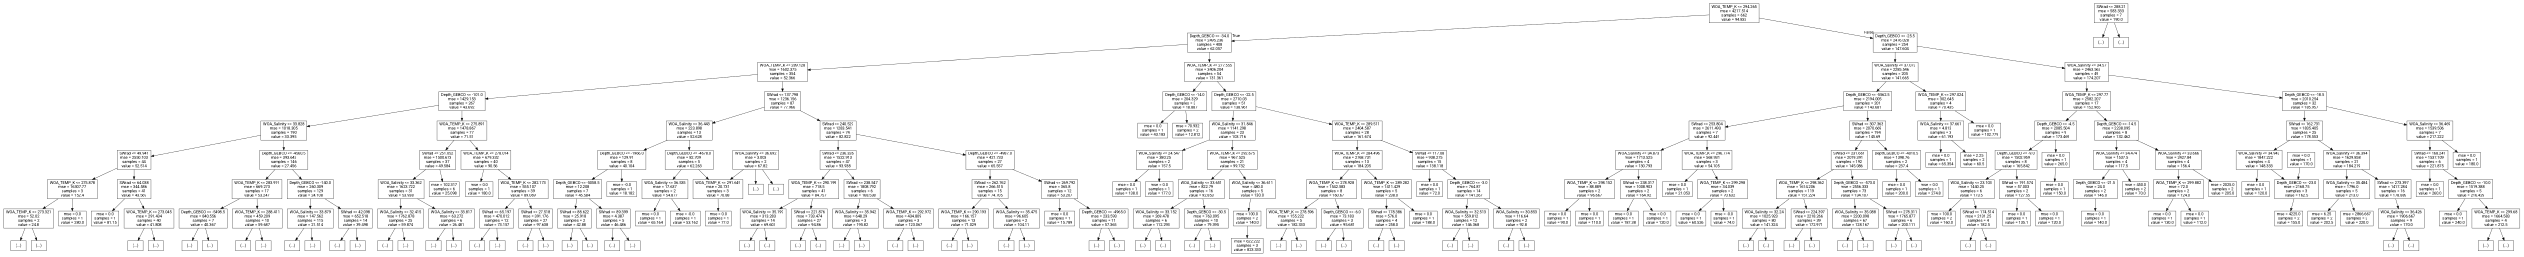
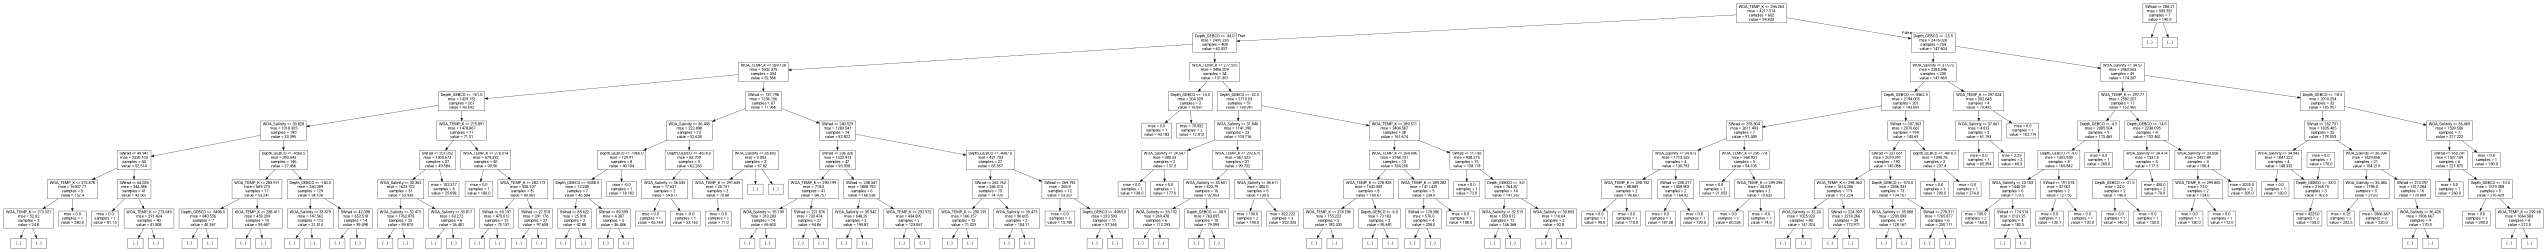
  digraph {
    fontname=Roboto
    node [fontname=Roboto shape=box]
    edge [fontname=Roboto]
    n1 [label="WOA_TEMP_K <= 294.265\nmse = 4217.514\nsamples = 662\nvalue = 94.833"]
    n2 [label="Depth_GEBCO <= -34.0\nmse = 2495.236\nsamples = 408\nvalue = 62.057"]
    n3 [label="Depth_GEBCO <= -25.5\nmse = 2476.028\nsamples = 254\nvalue = 147.604"]
    n4 [label="WOA_TEMP_K <= 289.128\nmse = 1602.375\nsamples = 354\nvalue = 52.366"]
    n5 [label="WOA_TEMP_K <= 277.555\nmse = 3406.204\nsamples = 54\nvalue = 131.361"]
    n6 [label="WOA_Salinity <= 37.073\nmse = 2285.546\nsamples = 205\nvalue = 141.665"]
    n7 [label="WOA_Salinity <= 34.57\nmse = 2463.563\nsamples = 49\nvalue = 174.207"]
    n8 [label="Depth_GEBCO <= -101.0\nmse = 1429.153\nsamples = 267\nvalue = 43.692"]
    n9 [label="SWrad <= 137.798\nmse = 1236.156\nsamples = 87\nvalue = 77.966"]
    n10 [label="Depth_GEBCO <= -14.0\nmse = 204.329\nsamples = 3\nvalue = 18.887"]
    n11 [label="Depth_GEBCO <= -22.5\nmse = 2710.03\nsamples = 51\nvalue = 138.961"]
    n12 [label="WOA_Salinity <= 33.828\nmse = 1018.305\nsamples = 190\nvalue = 33.395"]
    n13 [label="WOA_TEMP_K <= 275.891\nmse = 1478.867\nsamples = 77\nvalue = 71.51"]
    n14 [label="WOA_Salinity <= 36.443\nmse = 223.898\nsamples = 13\nvalue = 52.628"]
    n15 [label="SWrad <= 240.529\nmse = 1283.541\nsamples = 74\nvalue = 82.822"]
    n16 [label="SWrad <= 49.941\nmse = 2550.103\nsamples = 44\nvalue = 52.514"]
    n17 [label="Depth_GEBCO <= -4560.5\nmse = 393.643\nsamples = 146\nvalue = 27.456"]
    n18 [label="SWrad <= 251.052\nmse = 1500.673\nsamples = 37\nvalue = 49.584"]
    n19 [label="WOA_TEMP_K <= 278.014\nmse = 679.332\nsamples = 40\nvalue = 90.56"]
    n20 [label="WOA_TEMP_K <= 275.878\nmse = 16307.77\nsamples = 3\nvalue = 152.4"]
    n21 [label="SWrad <= 64.038\nmse = 344.586\nsamples = 41\nvalue = 43.569"]
    n22 [label="WOA_TEMP_K <= 283.919\nmse = 669.273\nsamples = 17\nvalue = 53.247"]
    n23 [label="Depth_GEBCO <= -140.0\nmse = 260.309\nsamples = 129\nvalue = 24.108"]
    n24 [label="WOA_TEMP_K <= 273.321\nmse = 52.02\nsamples = 2\nvalue = 24.8"]
    n25 [label="mse = 0.0\nsamples = 1\nvalue = 280.0"]
    n26 [label="mse = 0.0\nsamples = 1\nvalue = 81.15"]
    n27 [label="WOA_TEMP_K <= 273.045\nmse = 291.434\nsamples = 40\nvalue = 41.808"]
    n28 [label="(...)"]
    n29 [label="(...)"]
    n30 [label="(...)"]
    n31 [label="(...)"]
    n32 [label="Depth_GEBCO <= -5498.5\nmse = 840.556\nsamples = 7\nvalue = 40.367"]
    n33 [label="WOA_TEMP_K <= 288.411\nmse = 459.209\nsamples = 10\nvalue = 59.687"]
    n34 [label="WOA_Salinity <= 33.879\nmse = 147.562\nsamples = 115\nvalue = 21.514"]
    n35 [label="SWrad <= 42.098\nmse = 652.518\nsamples = 14\nvalue = 39.498"]
    n36 [label="(...)"]
    n37 [label="(...)"]
    n38 [label="(...)"]
    n39 [label="(...)"]
    n40 [label="(...)"]
    n41 [label="(...)"]
    n42 [label="(...)"]
    n43 [label="(...)"]
    n44 [label="WOA_Salinity <= 33.362\nmse = 1623.722\nsamples = 31\nvalue = 53.938"]
    n45 [label="mse = 102.317\nsamples = 6\nvalue = 25.098"]
    n46 [label="mse = 0.0\nsamples = 1\nvalue = 180.0"]
    n47 [label="WOA_TEMP_K <= 282.173\nmse = 555.107\nsamples = 39\nvalue = 89.069"]
    n48 [label="WOA_Salinity <= 32.415\nmse = 1762.878\nsamples = 25\nvalue = 59.874"]
    n49 [label="WOA_Salinity <= 33.817\nmse = 63.272\nsamples = 6\nvalue = 26.481"]
    n50 [label="(...)"]
    n51 [label="(...)"]
    n52 [label="(...)"]
    n53 [label="(...)"]
    n54 [label="SWrad <= 65.197\nmse = 470.012\nsamples = 12\nvalue = 73.157"]
    n55 [label="SWrad <= 27.518\nmse = 391.176\nsamples = 27\nvalue = 97.638"]
    n56 [label="(...)"]
    n57 [label="(...)"]
    n58 [label="(...)"]
    n59 [label="(...)"]
    n60 [label="Depth_GEBCO <= -1966.0\nmse = 129.91\nsamples = 8\nvalue = 40.104"]
    n61 [label="Depth_GEBCO <= -4678.0\nmse = 82.709\nsamples = 5\nvalue = 62.263"]
    n62 [label="SWrad <= 236.326\nmse = 1522.913\nsamples = 47\nvalue = 93.938"]
    n63 [label="Depth_GEBCO <= -4987.0\nmse = 421.733\nsamples = 27\nvalue = 65.557"]
    n64 [label="Depth_GEBCO <= -5058.5\nmse = 12.208\nsamples = 7\nvalue = 45.584"]
    n65 [label="mse = -0.0\nsamples = 1\nvalue = 18.182"]
    n66 [label="WOA_Salinity <= 36.535\nmse = 17.637\nsamples = 2\nvalue = 54.877"]
    n67 [label="WOA_TEMP_K <= 291.649\nmse = 20.731\nsamples = 3\nvalue = 70.88"]
    n68 [label="SWrad <= 88.622\nmse = 25.918\nsamples = 2\nvalue = 42.88"]
    n69 [label="SWrad <= 89.399\nmse = 4.387\nsamples = 5\nvalue = 46.486"]
    n70 [label="(...)"]
    n71 [label="(...)"]
    n72 [label="(...)"]
    n73 [label="(...)"]
    n74 [label="mse = 0.0\nsamples = 1\nvalue = 65.164"]
    n75 [label="mse = -0.0\nsamples = 1\nvalue = 53.162"]
    n76 [label="mse = 0.0\nsamples = 1\nvalue = 77.0"]
    n77 [label="WOA_Salinity <= 36.692\nmse = 3.003\nsamples = 2\nvalue = 67.82"]
    n78 [label="(...)"]
    n79 [label="(...)"]
    n80 [label="WOA_TEMP_K <= 290.199\nmse = 718.5\nsamples = 41\nvalue = 84.757"]
    n81 [label="SWrad <= 238.547\nmse = 1808.792\nsamples = 6\nvalue = 168.538"]
    n82 [label="SWrad <= 262.762\nmse = 266.515\nsamples = 15\nvalue = 74.705"]
    n83 [label="SWrad <= 269.792\nmse = 365.8\nsamples = 12\nvalue = 53.207"]
    n84 [label="WOA_Salinity <= 35.199\nmse = 313.283\nsamples = 14\nvalue = 69.603"]
    n85 [label="SWrad <= 221.876\nmse = 733.474\nsamples = 27\nvalue = 94.86"]
    n86 [label="WOA_Salinity <= 35.942\nmse = 648.29\nsamples = 3\nvalue = 195.82"]
    n87 [label="WOA_TEMP_K <= 292.972\nmse = 434.809\nsamples = 3\nvalue = 123.067"]
    n88 [label="(...)"]
    n89 [label="(...)"]
    n90 [label="(...)"]
    n91 [label="(...)"]
    n92 [label="(...)"]
    n93 [label="(...)"]
    n94 [label="(...)"]
    n95 [label="(...)"]
    n96 [label="WOA_TEMP_K <= 290.193\nmse = 166.157\nsamples = 13\nvalue = 71.029"]
    n97 [label="WOA_Salinity <= 35.475\nmse = 96.605\nsamples = 2\nvalue = 104.11"]
    n98 [label="mse = 0.0\nsamples = 1\nvalue = 15.789"]
    n99 [label="Depth_GEBCO <= -4965.0\nmse = 233.593\nsamples = 11\nvalue = 57.365"]
    n100 [label="(...)"]
    n101 [label="(...)"]
    n102 [label="(...)"]
    n103 [label="(...)"]
    n104 [label="(...)"]
    n105 [label="(...)"]
    n106 [label="mse = 0.0\nsamples = 1\nvalue = 43.183"]
    n107 [label="mse = 70.932\nsamples = 2\nvalue = 12.812"]
    n108 [label="WOA_Salinity <= 31.846\nmse = 1141.298\nsamples = 23\nvalue = 103.716"]
    n109 [label="WOA_TEMP_K <= 289.511\nmse = 2404.587\nsamples = 28\nvalue = 161.674"]
    n110 [label="WOA_Salinity <= 24.547\nmse = 380.25\nsamples = 2\nvalue = 157.5"]
    n111 [label="WOA_TEMP_K <= 292.675\nmse = 967.525\nsamples = 21\nvalue = 99.732"]
    n112 [label="WOA_TEMP_K <= 284.496\nmse = 2768.731\nsamples = 13\nvalue = 184.205"]
    n113 [label="SWrad <= 117.08\nmse = 938.275\nsamples = 15\nvalue = 138.118"]
    n114 [label="mse = 0.0\nsamples = 1\nvalue = 138.0"]
    n115 [label="mse = 0.0\nsamples = 1\nvalue = 177.0"]
    n116 [label="WOA_Salinity <= 33.651\nmse = 822.79\nsamples = 16\nvalue = 92.853"]
    n117 [label="WOA_Salinity <= 36.611\nmse = 480.0\nsamples = 5\nvalue = 130.0"]
    n118 [label="WOA_Salinity <= 33.152\nmse = 269.478\nsamples = 6\nvalue = 112.293"]
    n119 [label="Depth_GEBCO <= -30.5\nmse = 763.095\nsamples = 10\nvalue = 79.395"]
    n120 [label="mse = 100.0\nsamples = 2\nvalue = 140.0"]
    n121 [label="mse = 622.222\nsamples = 3\nvalue = 823.333"]
    n122 [label="(...)"]
    n123 [label="(...)"]
    n124 [label="(...)"]
    n125 [label="(...)"]
    n126 [label="WOA_TEMP_K <= 278.928\nmse = 1542.583\nsamples = 8\nvalue = 160.67"]
    n127 [label="WOA_TEMP_K <= 289.282\nmse = 1411.429\nsamples = 5\nvalue = 238.0"]
    n128 [label="mse = 0.0\nsamples = 1\nvalue = 72.0"]
    n129 [label="Depth_GEBCO <= -3.0\nmse = 764.87\nsamples = 14\nvalue = 141.267"]
    n130 [label="WOA_TEMP_K <= 278.596\nmse = 155.222\nsamples = 5\nvalue = 182.333"]
    n131 [label="Depth_GEBCO <= -6.0\nmse = 73.183\nsamples = 3\nvalue = 95.681"]
    n132 [label="SWrad <= 178.386\nmse = 576.0\nsamples = 4\nvalue = 258.0"]
    n133 [label="mse = 0.0\nsamples = 1\nvalue = 188.0"]
    n134 [label="(...)"]
    n135 [label="(...)"]
    n136 [label="(...)"]
    n137 [label="(...)"]
    n138 [label="(...)"]
    n139 [label="(...)"]
    n140 [label="WOA_Salinity <= 32.513\nmse = 559.812\nsamples = 12\nvalue = 146.368"]
    n141 [label="WOA_Salinity <= 30.853\nmse = 116.64\nsamples = 2\nvalue = 92.8"]
    n142 [label="(...)"]
    n143 [label="(...)"]
    n144 [label="(...)"]
    n145 [label="(...)"]
    n146 [label="Depth_GEBCO <= -5562.5\nmse = 2194.005\nsamples = 201\nvalue = 143.681"]
    n147 [label="WOA_TEMP_K <= 297.024\nmse = 302.645\nsamples = 4\nvalue = 70.435"]
    n148 [label="WOA_TEMP_K <= 297.77\nmse = 2582.207\nsamples = 17\nvalue = 152.965"]
    n149 [label="Depth_GEBCO <= -18.5\nmse = 2010.254\nsamples = 32\nvalue = 185.957"]
    n150 [label="SWrad <= 253.804\nmse = 2611.493\nsamples = 7\nvalue = 92.449"]
    n151 [label="SWrad <= 307.363\nmse = 2070.669\nsamples = 194\nvalue = 145.69"]
    n152 [label="WOA_Salinity <= 37.661\nmse = 4.813\nsamples = 3\nvalue = 61.193"]
    n153 [label="mse = 0.0\nsamples = 1\nvalue = 102.779"]
    n154 [label="WOA_Salinity <= 34.873\nmse = 1713.525\nsamples = 4\nvalue = 130.793"]
    n155 [label="WOA_TEMP_K <= 296.774\nmse = 568.931\nsamples = 3\nvalue = 54.105"]
    n156 [label="SWrad <= 231.661\nmse = 2019.391\nsamples = 192\nvalue = 145.086"]
    n157 [label="Depth_GEBCO <= -4010.5\nmse = 1398.76\nsamples = 2\nvalue = 237.4"]
    n158 [label="WOA_TEMP_K <= 298.152\nmse = 88.889\nsamples = 2\nvalue = 96.667"]
    n159 [label="SWrad <= 238.317\nmse = 1008.903\nsamples = 2\nvalue = 164.92"]
    n160 [label="mse = 0.0\nsamples = 1\nvalue = 21.053"]
    n161 [label="WOA_TEMP_K <= 299.298\nmse = 34.039\nsamples = 2\nvalue = 70.632"]
    n162 [label="mse = 0.0\nsamples = 1\nvalue = 90.0"]
    n163 [label="mse = 0.0\nsamples = 1\nvalue = 110.0"]
    n164 [label="mse = 0.0\nsamples = 1\nvalue = 187.38"]
    n165 [label="mse = 0.0\nsamples = 1\nvalue = 120.0"]
    n166 [label="mse = 0.0\nsamples = 1\nvalue = 60.526"]
    n167 [label="mse = -0.0\nsamples = 1\nvalue = 74.0"]
    n168 [label="WOA_TEMP_K <= 298.362\nmse = 1614.206\nsamples = 119\nvalue = 151.224"]
    n169 [label="Depth_GEBCO <= -573.0\nmse = 2556.333\nsamples = 73\nvalue = 134.107"]
    n170 [label="mse = 0.0\nsamples = 1\nvalue = 200.0"]
    n171 [label="mse = 0.0\nsamples = 1\nvalue = 274.8"]
    n172 [label="WOA_Salinity <= 32.24\nmse = 1025.923\nsamples = 80\nvalue = 141.324"]
    n173 [label="SWrad <= 224.397\nmse = 2218.266\nsamples = 39\nvalue = 172.971"]
    n174 [label="WOA_Salinity <= 35.088\nmse = 2200.098\nsamples = 67\nvalue = 128.167"]
    n175 [label="SWrad <= 278.311\nmse = 1765.877\nsamples = 6\nvalue = 200.111"]
    n176 [label="(...)"]
    n177 [label="(...)"]
    n178 [label="(...)"]
    n179 [label="(...)"]
    n180 [label="(...)"]
    n181 [label="(...)"]
    n182 [label="(...)"]
    n183 [label="(...)"]
    n184 [label="mse = 0.0\nsamples = 1\nvalue = 65.354"]
    n185 [label="mse = 2.25\nsamples = 2\nvalue = 60.5"]
    n186 [label="Depth_GEBCO <= -4.5\nmse = 2085.504\nsamples = 9\nvalue = 173.469"]
    n187 [label="Depth_GEBCO <= -14.5\nmse = 2238.095\nsamples = 8\nvalue = 132.462"]
    n188 [label="SWrad <= 162.731\nmse = 1835.405\nsamples = 25\nvalue = 178.553"]
    n189 [label="WOA_Salinity <= 36.469\nmse = 1539.506\nsamples = 7\nvalue = 217.222"]
    n190 [label="Depth_GEBCO <= -9.0\nmse = 1502.959\nsamples = 8\nvalue = 165.842"]
    n191 [label="mse = 0.0\nsamples = 1\nvalue = 265.0"]
    n192 [label="WOA_Salinity <= 34.474\nmse = 1537.5\nsamples = 4\nvalue = 117.5"]
    n193 [label="WOA_Salinity <= 33.666\nmse = 2427.84\nsamples = 4\nvalue = 156.4"]
    n194 [label="WOA_Salinity <= 23.103\nmse = 1440.25\nsamples = 6\nvalue = 173.5"]
    n195 [label="SWrad <= 191.574\nmse = 57.003\nsamples = 2\nvalue = 127.55"]
    n196 [label="mse = 100.0\nsamples = 2\nvalue = 160.0"]
    n197 [label="SWrad <= 174.514\nmse = 2131.25\nsamples = 4\nvalue = 182.5"]
    n198 [label="mse = 0.0\nsamples = 1\nvalue = 135.1"]
    n199 [label="mse = 0.0\nsamples = 1\nvalue = 120.0"]
    n200 [label="(...)"]
    n201 [label="(...)"]
    n202 [label="Depth_GEBCO <= -21.5\nmse = 24.0\nsamples = 2\nvalue = 146.0"]
    n203 [label="mse = 450.0\nsamples = 2\nvalue = 70.0"]
    n204 [label="WOA_TEMP_K <= 299.882\nmse = 72.0\nsamples = 2\nvalue = 124.0"]
    n205 [label="mse = 2025.0\nsamples = 2\nvalue = 205.0"]
    n206 [label="mse = 0.0\nsamples = 1\nvalue = 140.0"]
    n207 [label="mse = 0.0\nsamples = 1\nvalue = 150.0"]
    n208 [label="mse = 0.0\nsamples = 1\nvalue = 130.0"]
    n209 [label="mse = 0.0\nsamples = 1\nvalue = 112.0"]
    n210 [label="WOA_Salinity <= 34.943\nmse = 1847.222\nsamples = 4\nvalue = 148.333"]
    n211 [label="WOA_Salinity <= 36.394\nmse = 1629.858\nsamples = 21\nvalue = 184.219"]
    n212 [label="SWrad <= 168.241\nmse = 1537.109\nsamples = 6\nvalue = 221.875"]
    n213 [label="mse = 0.0\nsamples = 1\nvalue = 180.0"]
    n214 [label="mse = 0.0\nsamples = 1\nvalue = 120.0"]
    n215 [label="Depth_GEBCO <= -23.0\nmse = 2168.75\nsamples = 3\nvalue = 162.5"]
    n216 [label="WOA_Salinity <= 35.484\nmse = 1796.0\nsamples = 5\nvalue = 213.0"]
    n217 [label="SWrad <= 273.397\nmse = 1417.284\nsamples = 16\nvalue = 178.889"]
    n218 [label="mse = 4225.0\nsamples = 2\nvalue = 155.0"]
    n219 [label="mse = 0.0\nsamples = 1\nvalue = 170.0"]
    n220 [label="mse = 6.25\nsamples = 2\nvalue = 202.5"]
    n221 [label="mse = 2866.667\nsamples = 3\nvalue = 220.0"]
    n222 [label="WOA_Salinity <= 36.426\nmse = 1906.667\nsamples = 9\nvalue = 170.0"]
    n223 [label="(...)"]
    n224 [label="(...)"]
    n225 [label="SWrad <= 288.21\nmse = 583.333\nsamples = 7\nvalue = 190.0"]
    n226 [label="(...)"]
    n227 [label="(...)"]
    n228 [label="mse = 0.0\nsamples = 1\nvalue = 260.0"]
    n229 [label="Depth_GEBCO <= -10.0\nmse = 1519.388\nsamples = 5\nvalue = 216.429"]
    n230 [label="mse = 0.0\nsamples = 1\nvalue = 240.0"]
    n231 [label="WOA_TEMP_K <= 299.68\nmse = 1664.583\nsamples = 4\nvalue = 212.5"]
    n232 [label="(...)"]
    n233 [label="(...)"]
    n1 -> n2 [headlabel=True labelangle=45 labeldistance=2.5]
    n1 -> n3 [headlabel=False labelangle=-45 labeldistance=2.5]
    n2 -> n4
    n2 -> n5
    n3 -> n6
    n3 -> n7
    n4 -> n8
    n4 -> n9
    n5 -> n10
    n5 -> n11
    n6 -> n146
    n6 -> n147
    n7 -> n148
    n7 -> n149
    n8 -> n12
    n8 -> n13
    n9 -> n14
    n9 -> n15
    n10 -> n106
    n10 -> n107
    n11 -> n108
    n11 -> n109
    n12 -> n16
    n12 -> n17
    n13 -> n18
    n13 -> n19
    n14 -> n60
    n14 -> n61
    n15 -> n62
    n15 -> n63
    n16 -> n20
    n16 -> n21
    n17 -> n22
    n17 -> n23
    n18 -> n44
    n18 -> n45
    n19 -> n46
    n19 -> n47
    n20 -> n24
    n20 -> n25
    n21 -> n26
    n21 -> n27
    n22 -> n32
    n22 -> n33
    n23 -> n34
    n23 -> n35
    n24 -> n28
    n24 -> n29
    n27 -> n30
    n27 -> n31
    n32 -> n36
    n32 -> n37
    n33 -> n38
    n33 -> n39
    n34 -> n40
    n34 -> n41
    n35 -> n42
    n35 -> n43
    n44 -> n48
    n44 -> n49
    n47 -> n54
    n47 -> n55
    n48 -> n50
    n48 -> n51
    n49 -> n52
    n49 -> n53
    n54 -> n56
    n54 -> n57
    n55 -> n58
    n55 -> n59
    n60 -> n64
    n60 -> n65
    n61 -> n66
    n61 -> n67
    n62 -> n80
    n62 -> n81
    n63 -> n82
    n63 -> n83
    n64 -> n68
    n64 -> n69
    n66 -> n74
    n66 -> n75
    n67 -> n76
    n68 -> n70
    n68 -> n71
    n69 -> n72
    n69 -> n73
    n77 -> n67
    n77 -> n78
    n77 -> n79
    n80 -> n84
    n80 -> n85
    n81 -> n86
    n81 -> n87
    n82 -> n96
    n82 -> n97
    n83 -> n98
    n83 -> n99
    n84 -> n88
    n84 -> n89
    n85 -> n90
    n85 -> n91
    n86 -> n92
    n86 -> n93
    n87 -> n94
    n87 -> n95
    n96 -> n100
    n96 -> n101
    n97 -> n102
    n97 -> n103
    n99 -> n104
    n99 -> n105
    n108 -> n110
    n108 -> n111
    n109 -> n112
    n109 -> n113
    n110 -> n114
    n110 -> n115
    n111 -> n116
    n111 -> n117
    n112 -> n126
    n112 -> n127
    n113 -> n128
    n113 -> n129
    n116 -> n118
    n116 -> n119
    n117 -> n120
-   n120 -> n121
+   n117 -> n121
    n118 -> n122
    n118 -> n123
    n119 -> n124
    n119 -> n125
    n126 -> n130
    n126 -> n131
    n127 -> n132
    n127 -> n133
    n129 -> n140
    n129 -> n141
    n130 -> n134
    n130 -> n135
    n131 -> n136
    n131 -> n137
    n132 -> n138
    n132 -> n139
    n140 -> n142
    n140 -> n143
    n141 -> n144
    n141 -> n145
    n146 -> n150
    n146 -> n151
    n147 -> n152
    n147 -> n153
    n148 -> n186
    n148 -> n187
    n149 -> n188
    n149 -> n189
    n150 -> n154
    n150 -> n155
    n151 -> n156
    n151 -> n157
    n152 -> n184
    n152 -> n185
    n154 -> n158
    n154 -> n159
    n155 -> n160
    n155 -> n161
    n156 -> n168
    n156 -> n169
    n157 -> n170
    n157 -> n171
    n158 -> n162
    n158 -> n163
    n159 -> n164
    n159 -> n165
    n161 -> n166
    n161 -> n167
    n168 -> n172
    n168 -> n173
    n169 -> n174
    n169 -> n175
    n172 -> n176
    n172 -> n177
    n173 -> n178
    n173 -> n179
    n174 -> n180
    n174 -> n181
    n175 -> n182
    n175 -> n183
    n186 -> n190
    n186 -> n191
    n187 -> n192
    n187 -> n193
    n188 -> n210
    n188 -> n211
    n189 -> n212
    n189 -> n213
    n190 -> n194
    n190 -> n195
    n192 -> n202
    n192 -> n203
    n193 -> n204
    n193 -> n205
    n194 -> n196
    n194 -> n197
    n195 -> n198
    n195 -> n199
    n197 -> n200
    n197 -> n201
    n202 -> n206
-   n191 -> n207
+   n202 -> n207
    n204 -> n208
    n204 -> n209
    n210 -> n214
    n210 -> n215
    n211 -> n216
    n211 -> n217
    n212 -> n228
    n212 -> n229
    n215 -> n218
    n216 -> n220
    n216 -> n221
    n217 -> n222
    n219 -> n215
    n222 -> n223
    n222 -> n224
    n225 -> n226
    n225 -> n227
    n229 -> n230
    n229 -> n231
    n231 -> n232
    n231 -> n233
  }
